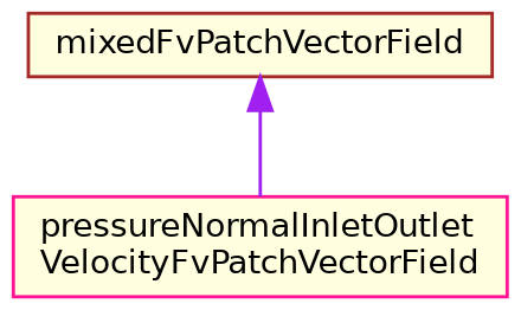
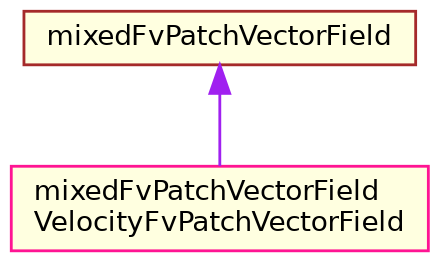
  digraph {
    node [fillcolor=lightyellow fontname=Helvetica fontsize=10 shape=box style=filled]
-   n1 [color=deeppink fontcolor=black height=0.2 label="pressureNormalInletOutlet\lVelocityFvPatchVectorField" width=0.4]
+   n1 [color=deeppink fontcolor=black height=0.2 label="mixedFvPatchVectorField\lVelocityFvPatchVectorField" width=0.4]
    n2 [color=brown height=0.2 label=mixedFvPatchVectorField width=0.4]
    n2 -> n1 [color=purple dir=back fontname=Helvetica fontsize=10 labelfontname=Helvetica labelfontsize=10 style=solid]
  }
